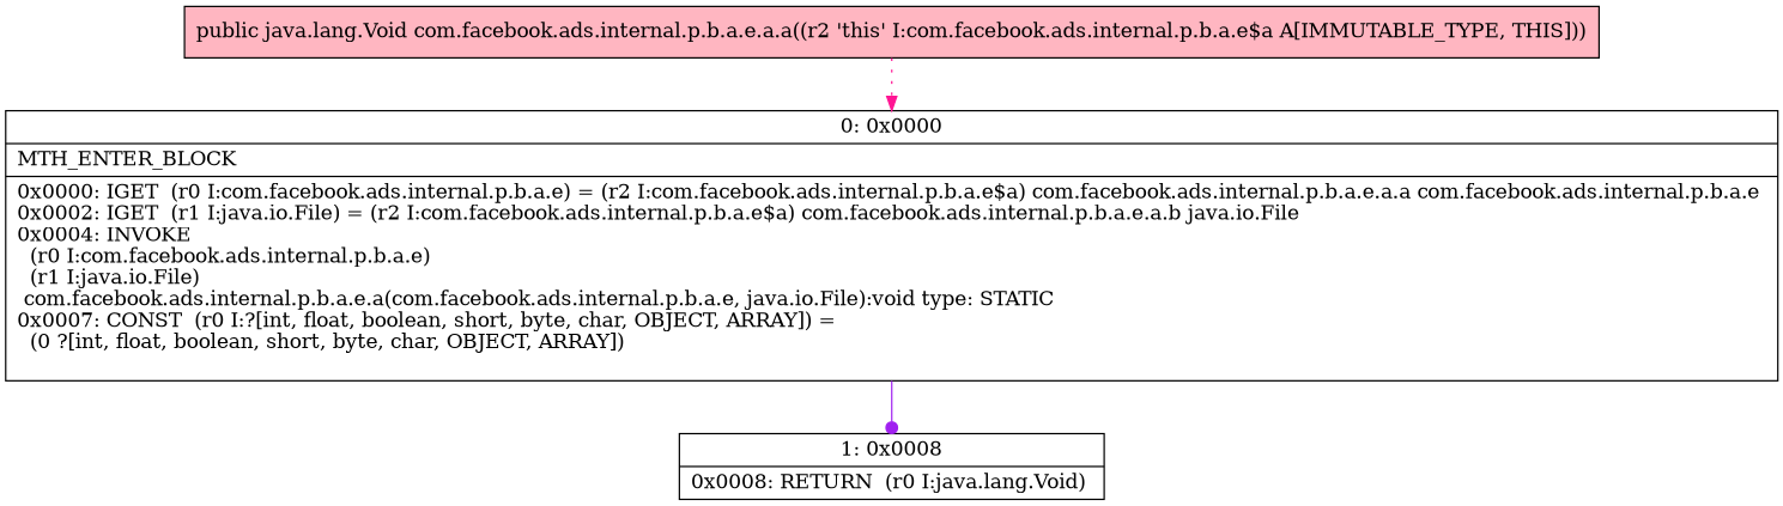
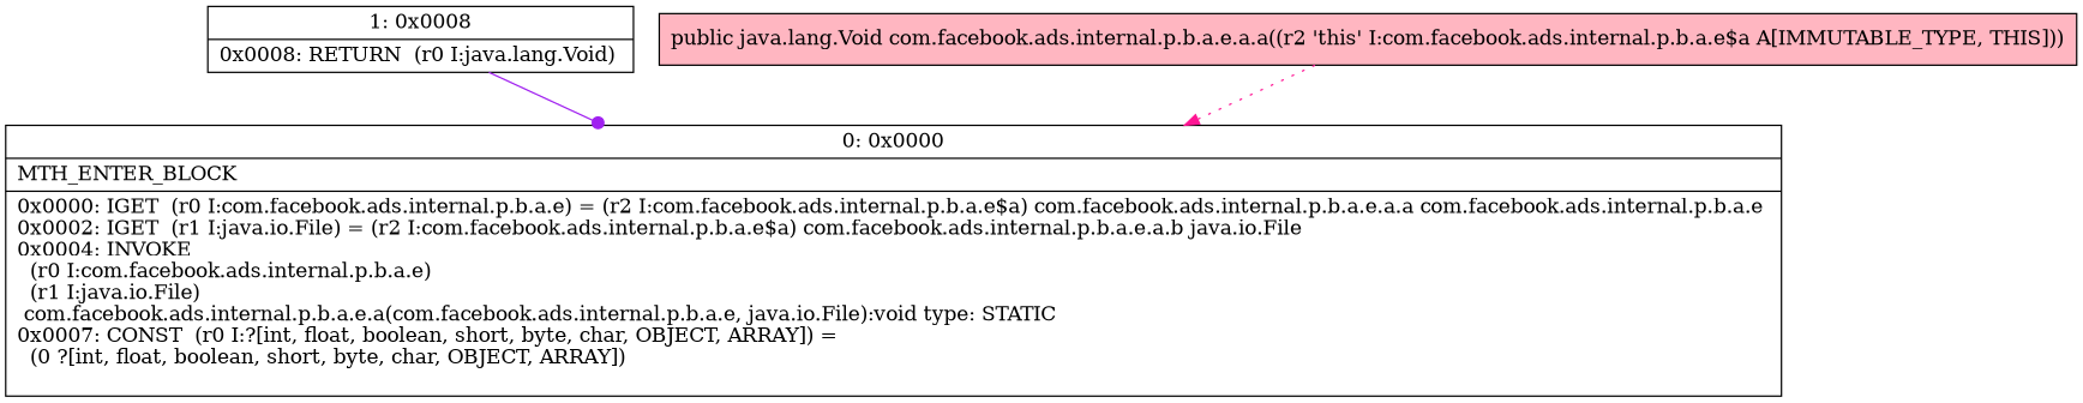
  digraph {
    node [shape=record style=filled fillcolor=white]
    n1 [label="{0\:\ 0x0000|MTH_ENTER_BLOCK\l|0x0000: IGET  (r0 I:com.facebook.ads.internal.p.b.a.e) = (r2 I:com.facebook.ads.internal.p.b.a.e$a) com.facebook.ads.internal.p.b.a.e.a.a com.facebook.ads.internal.p.b.a.e \l0x0002: IGET  (r1 I:java.io.File) = (r2 I:com.facebook.ads.internal.p.b.a.e$a) com.facebook.ads.internal.p.b.a.e.a.b java.io.File \l0x0004: INVOKE  \l  (r0 I:com.facebook.ads.internal.p.b.a.e)\l  (r1 I:java.io.File)\l com.facebook.ads.internal.p.b.a.e.a(com.facebook.ads.internal.p.b.a.e, java.io.File):void type: STATIC \l0x0007: CONST  (r0 I:?[int, float, boolean, short, byte, char, OBJECT, ARRAY]) = \l  (0 ?[int, float, boolean, short, byte, char, OBJECT, ARRAY])\l \l}"]
    n2 [label="{1\:\ 0x0008|0x0008: RETURN  (r0 I:java.lang.Void) \l}"]
    n3 [label="{public java.lang.Void com.facebook.ads.internal.p.b.a.e.a.a((r2 'this' I:com.facebook.ads.internal.p.b.a.e$a A[IMMUTABLE_TYPE, THIS])) }" fillcolor=lightpink]
-   n1 -> n2 [color=purple style=solid arrowhead=dot]
+   n2 -> n1 [color=purple style=solid arrowhead=dot]
    n3 -> n1 [color=deeppink style=dotted arrowhead=normal]
  }
